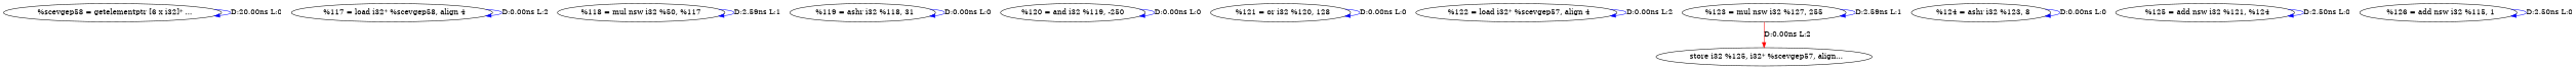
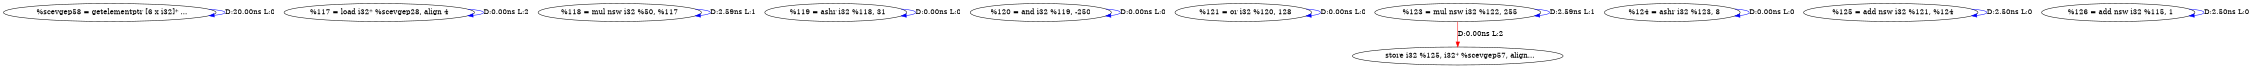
  digraph {
    edge [color=blue]
    n1 [label="  %scevgep58 = getelementptr [6 x i32]* ..."]
-   n2 [label="  %117 = load i32* %scevgep58, align 4"]
+   n2 [label="%117 = load i32* %scevgep28, align 4"]
    n3 [label="%118 = mul nsw i32 %50, %117"]
    n4 [label="  %119 = ashr i32 %118, 31"]
    n5 [label="%120 = and i32 %119, -250"]
    n6 [label="  %121 = or i32 %120, 128"]
-   n7 [label="  %122 = load i32* %scevgep57, align 4"]
    n8 [label="  store i32 %125, i32* %scevgep57, align..."]
-   n9 [label="%123 = mul nsw i32 %127, 255"]
+   n9 [label="  %123 = mul nsw i32 %122, 255"]
    n10 [label="  %124 = ashr i32 %123, 8"]
    n11 [label="  %125 = add nsw i32 %121, %124"]
    n12 [label="  %126 = add nsw i32 %115, 1"]
    n1 -> n1 [label="D:20.00ns L:0"]
    n2 -> n2 [label="D:0.00ns L:2"]
    n3 -> n3 [label="D:2.59ns L:1"]
    n4 -> n4 [label="D:0.00ns L:0"]
    n5 -> n5 [label="D:0.00ns L:0"]
    n6 -> n6 [label="D:0.00ns L:0"]
-   n7 -> n7 [label="D:0.00ns L:2"]
    n9 -> n8 [color=red label="D:0.00ns L:2"]
    n9 -> n9 [label="D:2.59ns L:1"]
    n10 -> n10 [label="D:0.00ns L:0"]
    n11 -> n11 [label="D:2.50ns L:0"]
    n12 -> n12 [label="D:2.50ns L:0"]
  }
